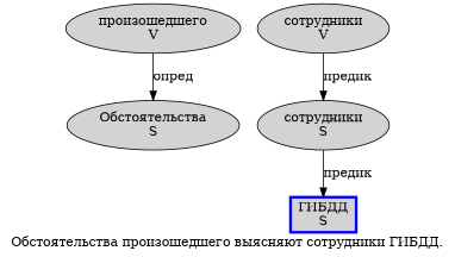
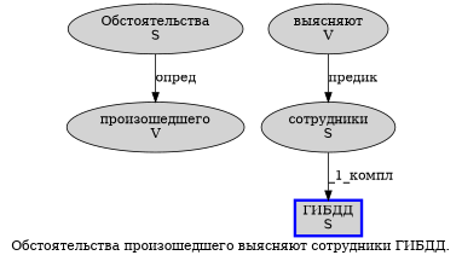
  digraph {
    label="Обстоятельства произошедшего выясняют сотрудники ГИБДД."
    node [fillcolor=lightgray penwidth=1 shape=ellipse style=filled]
    n1 [label="Обстоятельства\nS"]
    n2 [label="произошедшего\nV"]
-   n3 [label="сотрудники\nV"]
+   n3 [label="выясняют\nV"]
    n4 [label="сотрудники\nS"]
    n5 [color=blue label="ГИБДД\nS" penwidth=3 shape=box]
-   n2 -> n1 [label="опред"]
+   n1 -> n2 [label="опред"]
    n3 -> n4 [label="предик"]
-   n4 -> n5 [label="предик"]
+   n4 -> n5 [label="_1_компл"]
  }
